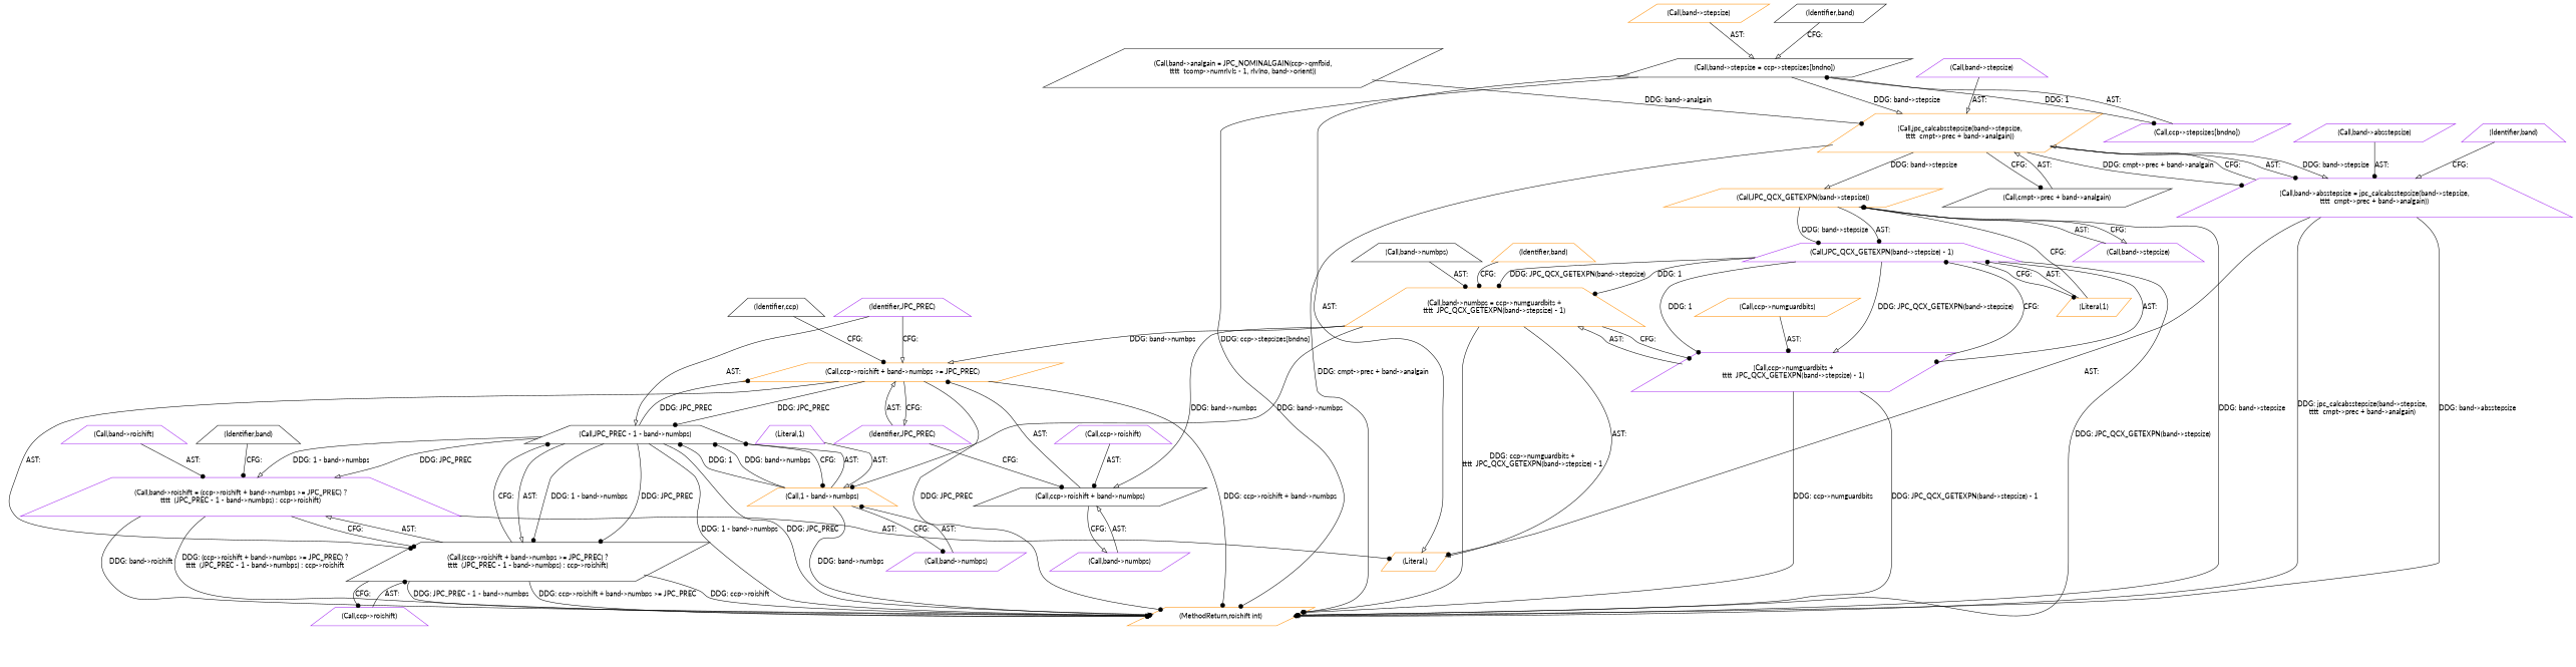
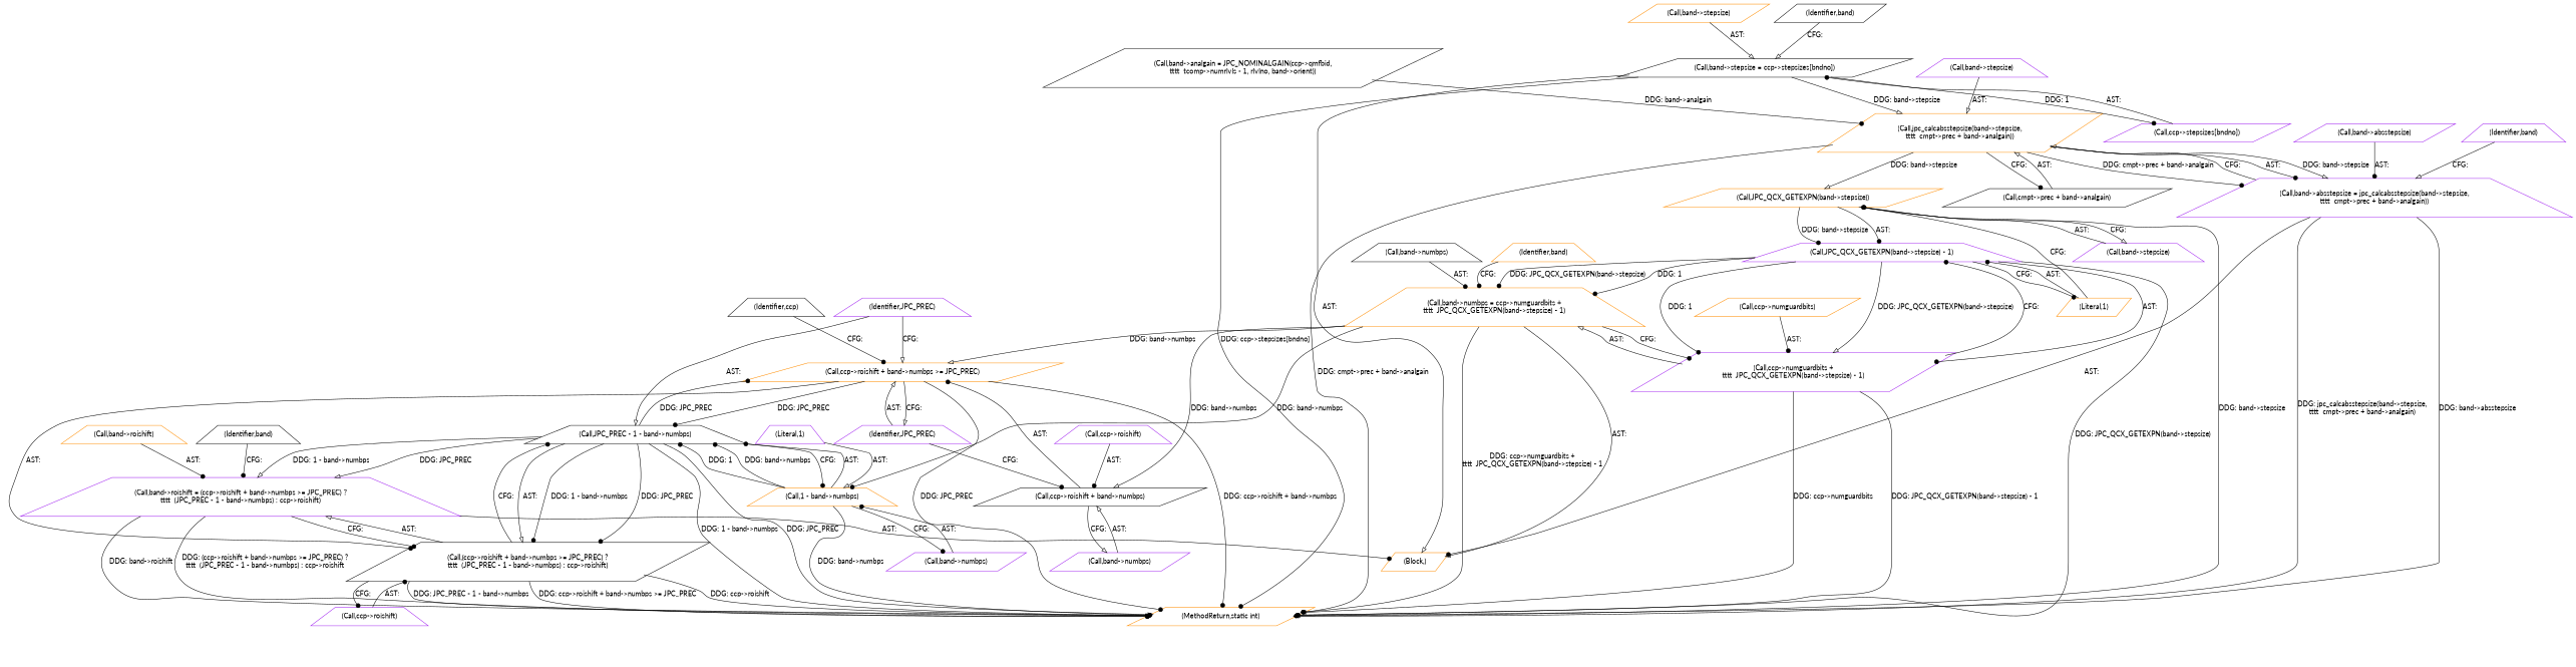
  digraph {
    fontname=Lato
    node [color=purple fontname=Lato shape=parallelogram]
    edge [arrowhead=dot fontname=Lato]
    n1 [color=black label="(Call,band->stepsize = ccp->stepsizes[bndno])"]
    n2 [color=darkorange label="(Call,jpc_calcabsstepsize(band->stepsize,\n\t\t\t\t  cmpt->prec + band->analgain))"]
-   n3 [color=darkorange label="(MethodReturn,roishift int)"]
-   n4 [color=darkorange label="(Literal,)"]
+   n3 [color=darkorange label="(MethodReturn,static int)"]
+   n4 [color=darkorange label="(Block,)"]
    n5 [label="(Call,ccp->stepsizes[bndno])"]
    n6 [label="(Call,band->absstepsize = jpc_calcabsstepsize(band->stepsize,\n\t\t\t\t  cmpt->prec + band->analgain))" shape=trapezium]
    n7 [color=darkorange label="(Call,JPC_QCX_GETEXPN(band->stepsize))"]
    n8 [color=black label="(Call,cmpt->prec + band->analgain)"]
    n9 [label="(Call,JPC_QCX_GETEXPN(band->stepsize) - 1)" shape=trapezium]
    n10 [label="(Call,band->stepsize)" shape=trapezium]
    n11 [color=darkorange label="(Call,band->numbps = ccp->numguardbits +\n\t\t\t\t  JPC_QCX_GETEXPN(band->stepsize) - 1)" shape=trapezium]
    n12 [label="(Call,ccp->numguardbits +\n\t\t\t\t  JPC_QCX_GETEXPN(band->stepsize) - 1)"]
    n13 [color=darkorange label="(Literal,1)"]
    n14 [color=darkorange label="(Call,ccp->roishift + band->numbps >= JPC_PREC)"]
    n15 [color=black label="(Call,ccp->roishift + band->numbps)"]
    n16 [color=darkorange label="(Call,1 - band->numbps)" shape=trapezium]
    n17 [color=black label="(Call,JPC_PREC - 1 - band->numbps)" shape=trapezium]
    n18 [color=black label="(Call,(ccp->roishift + band->numbps >= JPC_PREC) ?\n\t\t\t\t  (JPC_PREC - 1 - band->numbps) : ccp->roishift)"]
    n19 [label="(Identifier,JPC_PREC)" shape=trapezium]
    n20 [label="(Call,band->numbps)"]
    n21 [label="(Call,band->numbps)"]
    n22 [label="(Call,band->roishift = (ccp->roishift + band->numbps >= JPC_PREC) ?\n\t\t\t\t  (JPC_PREC - 1 - band->numbps) : ccp->roishift)" shape=trapezium]
    n23 [label="(Call,ccp->roishift)" shape=trapezium]
    n24 [color=darkorange label="(Call,band->stepsize)"]
    n25 [color=black label="(Identifier,band)"]
    n26 [label="(Call,band->absstepsize)"]
    n27 [color=darkorange label="(Identifier,band)" shape=trapezium]
    n28 [label="(Identifier,JPC_PREC)" shape=trapezium]
    n29 [label="(Literal,1)" shape=trapezium]
    n30 [color=darkorange label="(Call,ccp->numguardbits)"]
    n31 [color=black label="(Identifier,band)" shape=trapezium]
    n32 [color=black label="(Identifier,ccp)" shape=trapezium]
    n33 [label="(Call,ccp->roishift)" shape=trapezium]
    n34 [color=black label="(Call,band->numbps)" shape=trapezium]
-   n35 [label="(Call,band->roishift)" shape=trapezium]
+   n35 [color=darkorange label="(Call,band->roishift)" shape=trapezium]
    n36 [label="(Call,band->stepsize)" shape=trapezium]
    n37 [label="(Identifier,band)" shape=trapezium]
    n38 [color=black label="(Call,band->analgain = JPC_NOMINALGAIN(ccp->qmfbid,\n\t\t\t\t  tcomp->numrlvls - 1, rlvlno, band->orient))"]
    n1 -> n2 [arrowhead=onormal label="DDG: band->stepsize"]
    n1 -> n3 [label="DDG: ccp->stepsizes[bndno]"]
    n1 -> n4 [arrowhead=onormal label="AST: "]
    n1 -> n5 [label="DDG: 1"]
    n2 -> n3 [label="DDG: cmpt->prec + band->analgain"]
    n2 -> n6 [label="AST: "]
    n2 -> n6 [arrowhead=onormal label="DDG: band->stepsize"]
    n2 -> n6 [label="DDG: cmpt->prec + band->analgain"]
    n2 -> n7 [arrowhead=onormal label="DDG: band->stepsize"]
    n2 -> n8 [label="CFG: "]
    n5 -> n1 [label="AST: "]
    n6 -> n2 [arrowhead=onormal label="CFG: "]
    n6 -> n3 [arrowhead=onormal label="DDG: jpc_calcabsstepsize(band->stepsize,\n\t\t\t\t  cmpt->prec + band->analgain)"]
    n6 -> n3 [arrowhead=onormal label="DDG: band->absstepsize"]
    n6 -> n4 [label="AST: "]
    n7 -> n3 [label="DDG: band->stepsize"]
    n7 -> n9 [label="AST: "]
    n7 -> n9 [label="DDG: band->stepsize"]
    n7 -> n10 [arrowhead=onormal label="CFG: "]
    n8 -> n2 [arrowhead=onormal label="AST: "]
    n9 -> n3 [label="DDG: JPC_QCX_GETEXPN(band->stepsize)"]
    n9 -> n11 [label="DDG: JPC_QCX_GETEXPN(band->stepsize)"]
    n9 -> n11 [label="DDG: 1"]
    n9 -> n12 [label="AST: "]
    n9 -> n12 [arrowhead=onormal label="DDG: JPC_QCX_GETEXPN(band->stepsize)"]
    n9 -> n12 [label="DDG: 1"]
    n9 -> n13 [label="CFG: "]
    n10 -> n7 [label="AST: "]
    n11 -> n3 [label="DDG: ccp->numguardbits +\n\t\t\t\t  JPC_QCX_GETEXPN(band->stepsize) - 1"]
    n11 -> n4 [arrowhead=onormal label="AST: "]
    n11 -> n12 [label="CFG: "]
    n11 -> n14 [arrowhead=onormal label="DDG: band->numbps"]
    n11 -> n15 [arrowhead=onormal label="DDG: band->numbps"]
    n11 -> n16 [label="DDG: band->numbps"]
    n12 -> n3 [label="DDG: JPC_QCX_GETEXPN(band->stepsize) - 1"]
    n12 -> n3 [arrowhead=onormal label="DDG: ccp->numguardbits"]
    n12 -> n9 [label="CFG: "]
    n12 -> n11 [arrowhead=onormal label="AST: "]
    n13 -> n7 [label="CFG: "]
    n13 -> n9 [label="AST: "]
    n14 -> n3 [label="DDG: JPC_PREC"]
    n14 -> n3 [label="DDG: ccp->roishift + band->numbps"]
    n14 -> n17 [label="DDG: JPC_PREC"]
    n14 -> n18 [label="AST: "]
    n14 -> n19 [arrowhead=onormal label="CFG: "]
    n15 -> n14 [label="AST: "]
    n15 -> n20 [arrowhead=onormal label="CFG: "]
    n16 -> n3 [label="DDG: band->numbps"]
    n16 -> n17 [label="AST: "]
    n16 -> n17 [label="DDG: 1"]
    n16 -> n17 [label="DDG: band->numbps"]
    n16 -> n21 [label="CFG: "]
    n17 -> n3 [arrowhead=onormal label="DDG: 1 - band->numbps"]
    n17 -> n3 [arrowhead=onormal label="DDG: JPC_PREC"]
    n17 -> n14 [label="DDG: JPC_PREC"]
    n17 -> n16 [label="CFG: "]
    n17 -> n18 [arrowhead=onormal label="AST: "]
    n17 -> n18 [label="DDG: JPC_PREC"]
    n17 -> n18 [label="DDG: 1 - band->numbps"]
    n17 -> n22 [arrowhead=onormal label="DDG: JPC_PREC"]
    n17 -> n22 [arrowhead=onormal label="DDG: 1 - band->numbps"]
    n18 -> n3 [arrowhead=onormal label="DDG: ccp->roishift"]
    n18 -> n3 [arrowhead=onormal label="DDG: JPC_PREC - 1 - band->numbps"]
    n18 -> n3 [label="DDG: ccp->roishift + band->numbps >= JPC_PREC"]
    n18 -> n17 [label="CFG: "]
    n18 -> n22 [arrowhead=onormal label="AST: "]
    n18 -> n23 [label="CFG: "]
    n19 -> n14 [arrowhead=onormal label="AST: "]
    n19 -> n15 [label="CFG: "]
    n20 -> n15 [arrowhead=onormal label="AST: "]
    n21 -> n16 [label="AST: "]
    n22 -> n3 [label="DDG: (ccp->roishift + band->numbps >= JPC_PREC) ?\n\t\t\t\t  (JPC_PREC - 1 - band->numbps) : ccp->roishift"]
    n22 -> n3 [label="DDG: band->roishift"]
    n22 -> n4 [label="AST: "]
    n22 -> n18 [label="CFG: "]
    n23 -> n18 [label="AST: "]
    n24 -> n1 [arrowhead=onormal label="AST: "]
    n25 -> n1 [arrowhead=onormal label="CFG: "]
    n26 -> n6 [label="AST: "]
    n27 -> n11 [label="CFG: "]
    n28 -> n14 [arrowhead=onormal label="CFG: "]
    n28 -> n17 [arrowhead=onormal label="AST: "]
    n29 -> n16 [arrowhead=onormal label="AST: "]
    n30 -> n12 [label="AST: "]
    n31 -> n22 [label="CFG: "]
    n32 -> n14 [label="CFG: "]
    n33 -> n15 [label="AST: "]
    n34 -> n11 [label="AST: "]
    n35 -> n22 [label="AST: "]
    n36 -> n2 [arrowhead=onormal label="AST: "]
    n37 -> n6 [arrowhead=onormal label="CFG: "]
    n38 -> n2 [label="DDG: band->analgain"]
  }
